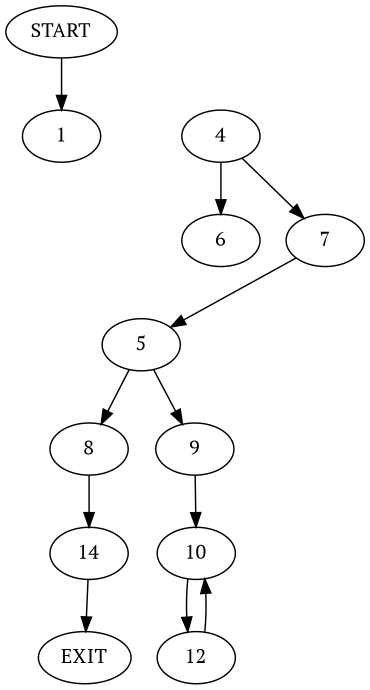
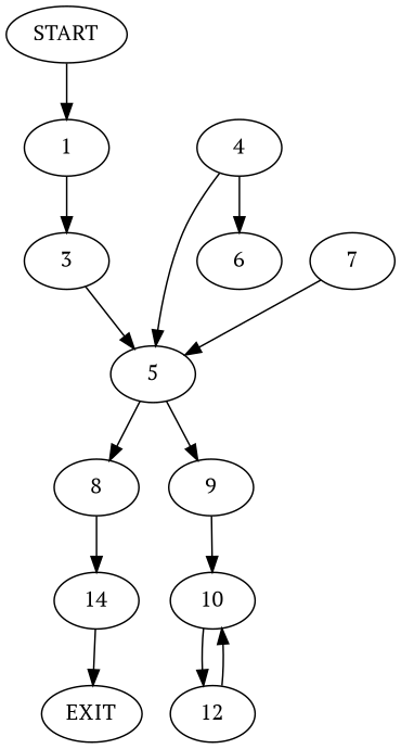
  digraph {
    fontname="PT Serif"
    node [fontname="PT Serif"]
    edge [fontname="PT Serif"]
    n1 [label=START]
    1
+   3
    n4 [label=EXIT]
    5
    4
    6
    7
    8
    9
    n11 [label=14]
    10
    12
    n1 -> 1
+   1 -> 3
+   3 -> 5
    5 -> 8
    5 -> 9
    4 -> 6
-   4 -> 7
+   4 -> 5
    7 -> 5
    8 -> n11
    9 -> 10
    n11 -> n4
    10 -> 12
    12 -> 10
  }
